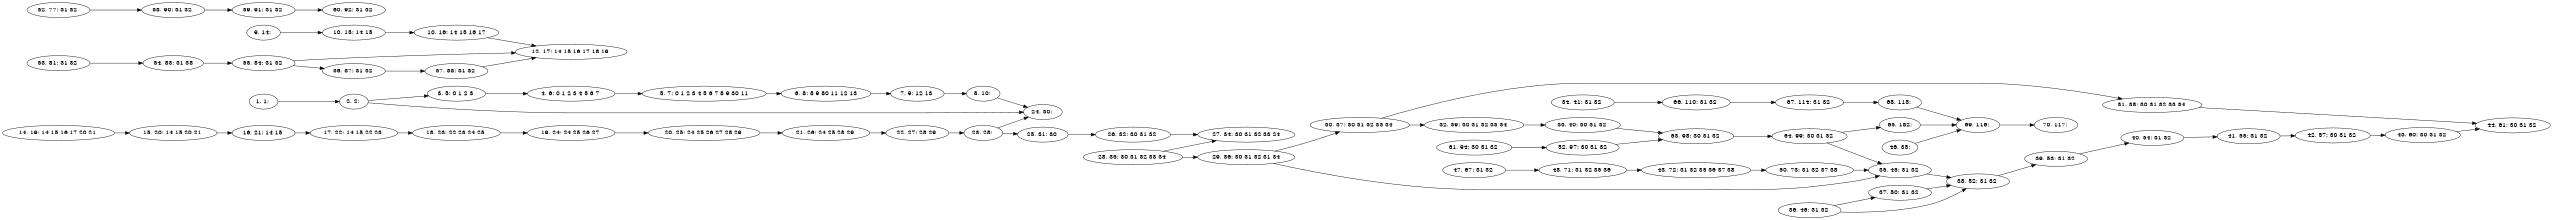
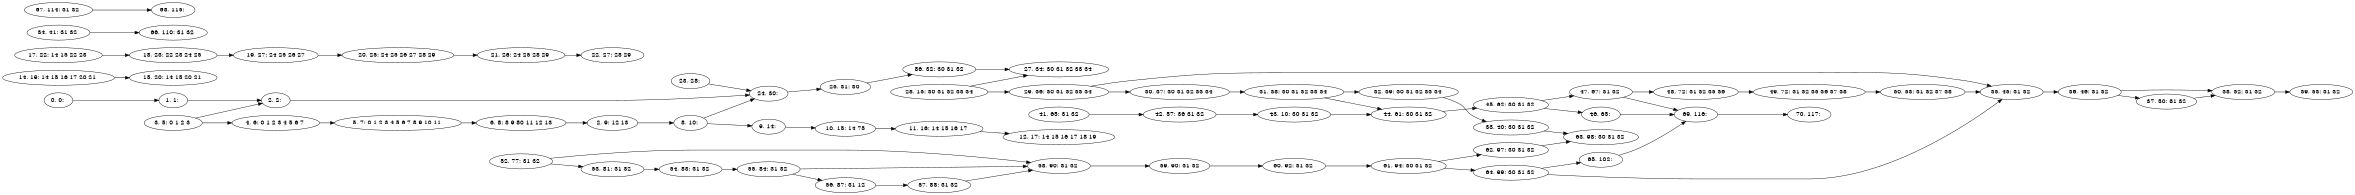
  digraph {
    rankdir=LR
+   n1 [label="0, 0: "]
    n2 [label="1, 1: "]
    n3 [label="2, 2: "]
    n4 [label="3, 5: 0 1 2 3 "]
    n5 [label="24, 30: "]
    n6 [label="4, 6: 0 1 2 3 4 5 6 7 "]
    n7 [label="25, 31: 30 "]
-   n8 [label="5, 7: 0 1 2 3 4 5 6 7 8 9 30 11"]
+   n8 [label="5, 7: 0 1 2 3 4 5 6 7 8 9 10 11 "]
    n9 [label="6, 8: 8 9 80 11 12 13"]
-   n10 [label="7, 9: 12 13 "]
+   n10 [label="2, 9: 12 13"]
    n11 [label="8, 10: "]
    n12 [label="9, 14: "]
-   n13 [label="10, 15: 14 15 "]
-   n14 [label="10, 16: 14 15 16 17"]
+   n13 [label="10, 15: 14 75"]
+   n14 [label="11, 16: 14 15 16 17 "]
    n15 [label="12, 17: 14 15 16 17 18 19 "]
    n16 [label="14, 19: 14 15 16 17 20 21 "]
    n17 [label="15, 20: 14 15 20 21 "]
-   n18 [label="16, 21: 14 15 "]
    n19 [label="17, 22: 14 15 22 23 "]
    n20 [label="18, 23: 22 23 24 25 "]
-   n21 [label="19, 24: 24 25 26 27 "]
+   n21 [label="19, 27: 24 25 26 27"]
    n22 [label="20, 25: 24 25 26 27 28 29 "]
    n23 [label="21, 26: 24 25 28 29 "]
    n24 [label="22, 27: 28 29 "]
    n25 [label="23, 28: "]
-   n26 [label="26, 32: 30 31 32 "]
-   n27 [label="27, 34: 30 31 32 33 24"]
-   n28 [label="28, 35: 30 31 32 33 34 "]
-   n29 [label="29, 36: 30 31 32 31 34"]
+   n26 [label="86, 32: 30 31 32"]
+   n27 [label="27, 34: 30 31 32 33 34 "]
+   n28 [label="28, 15: 30 31 32 33 34"]
+   n29 [label="29, 36: 30 31 32 33 34 "]
    n30 [label="30, 37: 30 31 32 33 34 "]
    n31 [label="35, 45: 31 32 "]
    n32 [label="31, 38: 30 31 32 33 34 "]
    n33 [label="36, 46: 31 32 "]
    n34 [label="32, 39: 30 31 32 33 34 "]
    n35 [label="44, 61: 30 31 32 "]
    n36 [label="33, 40: 30 31 32 "]
+   n37 [label="45, 62: 30 31 32 "]
    n38 [label="63, 98: 30 31 32 "]
    n39 [label="34, 41: 31 32 "]
    n40 [label="66, 110: 31 32 "]
    n41 [label="64, 99: 30 31 32 "]
    n42 [label="67, 114: 31 32 "]
-   n43 [label="37, 50: 31 32 "]
+   n43 [label="37, 50: 81 32"]
    n44 [label="38, 52: 31 32 "]
    n45 [label="39, 53: 31 32 "]
-   n46 [label="40, 54: 31 32 "]
-   n47 [label="41, 55: 31 32 "]
-   n48 [label="42, 57: 30 31 32 "]
-   n49 [label="43, 60: 30 31 32 "]
-   n50 [label="46, 35:"]
+   n47 [label="41, 65: 31 32"]
+   n48 [label="42, 57: 36 31 32"]
+   n49 [label="43, 10: 30 31 32"]
+   n50 [label="46, 65: "]
    n51 [label="47, 67: 31 32 "]
    n52 [label="69, 116: "]
-   n53 [label="48, 71: 31 32 35 36 "]
+   n53 [label="48, 72: 31 32 35 36"]
    n54 [label="70, 117: "]
-   n55 [label="43, 72: 31 32 35 36 37 38"]
-   n56 [label="50, 73: 31 32 37 38 "]
+   n55 [label="49, 72: 31 32 35 36 37 38 "]
+   n56 [label="50, 53: 31 32 37 38"]
    n57 [label="52, 77: 31 32 "]
    n58 [label="53, 81: 31 32 "]
    n59 [label="58, 90: 31 32 "]
-   n60 [label="54, 83: 31 38"]
-   n61 [label="59, 91: 31 32 "]
+   n60 [label="54, 83: 31 32 "]
+   n61 [label="59, 90: 31 32"]
    n62 [label="55, 84: 31 32 "]
-   n63 [label="56, 87: 31 32 "]
+   n63 [label="56, 87: 31 12"]
    n64 [label="57, 88: 31 32 "]
    n65 [label="60, 92: 31 32 "]
    n66 [label="61, 94: 30 31 32 "]
-   n67 [label="52, 97: 30 31 32"]
-   n68 [label="65, 182:"]
+   n67 [label="62, 97: 30 31 32 "]
+   n68 [label="65, 102: "]
    n69 [label="68, 115: "]
+   n1 -> n2
    n2 -> n3
-   n3 -> n4
+   n4 -> n3
    n3 -> n5
    n4 -> n6
-   n25 -> n7
+   n5 -> n7
    n6 -> n8
    n7 -> n26
    n8 -> n9
    n9 -> n10
    n10 -> n11
    n11 -> n5
+   n11 -> n12
    n12 -> n13
    n13 -> n14
    n14 -> n15
    n16 -> n17
-   n17 -> n18
-   n18 -> n19
    n19 -> n20
    n20 -> n21
    n21 -> n22
    n22 -> n23
    n23 -> n24
-   n24 -> n25
    n25 -> n5
    n26 -> n27
    n28 -> n27
    n28 -> n29
    n29 -> n30
    n29 -> n31
    n30 -> n32
-   n31 -> n44
-   n30 -> n34
+   n31 -> n33
+   n32 -> n34
    n32 -> n35
    n33 -> n43
    n33 -> n44
    n34 -> n36
+   n35 -> n37
    n36 -> n38
-   n38 -> n41
+   n37 -> n50
+   n37 -> n51
+   n66 -> n41
    n39 -> n40
-   n40 -> n42
    n41 -> n31
    n41 -> n68
    n42 -> n69
    n43 -> n44
    n44 -> n45
-   n45 -> n46
-   n46 -> n47
    n47 -> n48
    n48 -> n49
    n49 -> n35
    n50 -> n52
    n51 -> n53
    n52 -> n54
    n53 -> n55
    n55 -> n56
    n56 -> n31
+   n57 -> n58
    n57 -> n59
    n58 -> n60
    n59 -> n61
    n60 -> n62
    n61 -> n65
-   n62 -> n15
+   n62 -> n59
    n62 -> n63
    n63 -> n64
-   n64 -> n15
+   n64 -> n59
+   n65 -> n66
    n66 -> n67
    n67 -> n38
    n68 -> n52
-   n69 -> n52
+   n51 -> n52
  }
